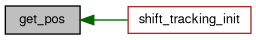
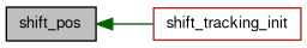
  digraph {
    rankdir=LR
    node [fontname=FreeSans fontsize=10 shape=record style=filled]
-   n1 [color=black fillcolor=grey75 fontcolor=black height=0.2 label=get_pos width=0.4]
+   n1 [color=black fillcolor=grey75 fontcolor=black height=0.2 label=shift_pos width=0.4]
    n2 [color=brown fillcolor=white height=0.2 label=shift_tracking_init width=0.4]
    n1 -> n2 [color=darkgreen dir=back fontname=FreeSans fontsize=10 labelfontname=FreeSans labelfontsize=10 style=solid]
  }
